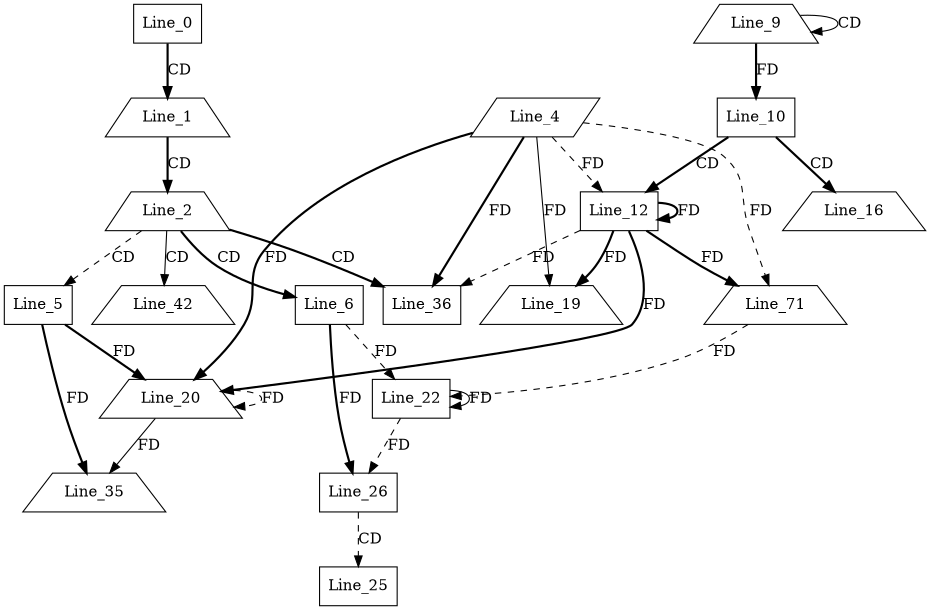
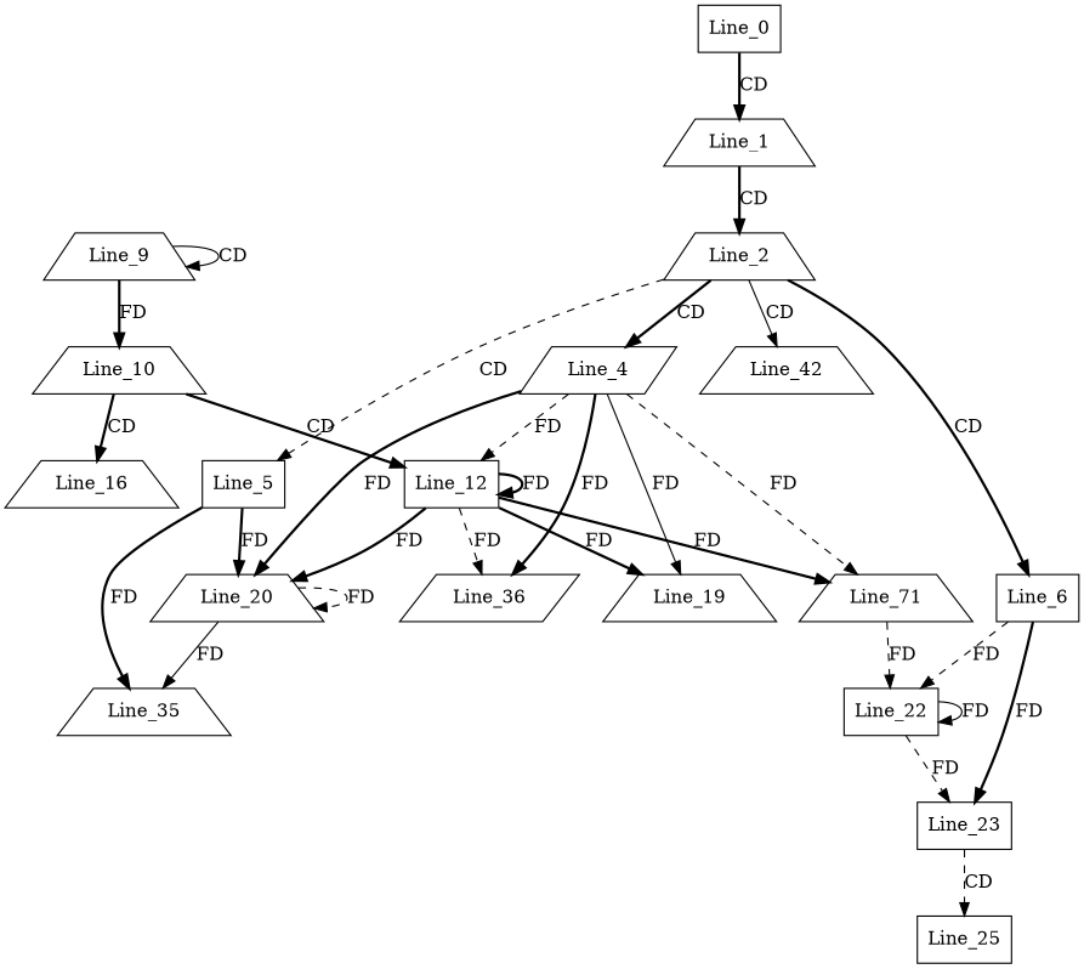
  digraph {
    node [shape=trapezium]
    edge [style=bold]
    Line_0 [shape=box]
    Line_1
    Line_2
    Line_4 [shape=parallelogram]
    Line_5 [shape=box]
    Line_6 [shape=box]
    Line_42
    Line_12 [shape=box]
    Line_19
    Line_20
    n11 [label=Line_71]
-   Line_36 [shape=box]
+   Line_36 [shape=parallelogram]
    Line_35
    Line_22 [shape=box]
-   Line_23 [shape=box label=Line_26]
+   Line_23 [shape=box]
    Line_25 [shape=box]
    Line_9
-   Line_10 [shape=box]
+   Line_10
    Line_16
    Line_0 -> Line_1 [label=CD]
    Line_1 -> Line_2 [label=CD]
-   Line_2 -> Line_36 [label=CD]
+   Line_2 -> Line_4 [label=CD]
    Line_2 -> Line_5 [label=CD style=dashed]
    Line_2 -> Line_6 [label=CD]
    Line_2 -> Line_42 [label=CD style=solid]
    Line_4 -> Line_12 [label=FD style=dashed]
    Line_4 -> Line_19 [label=FD style=solid]
    Line_4 -> Line_20 [label=FD]
    Line_4 -> n11 [label=FD style=dashed]
    Line_4 -> Line_36 [label=FD]
    Line_5 -> Line_20 [label=FD]
    Line_5 -> Line_35 [label=FD]
    Line_6 -> Line_22 [label=FD style=dashed]
    Line_6 -> Line_23 [label=FD]
    Line_12 -> Line_12 [label=FD]
    Line_12 -> Line_19 [label=FD]
    Line_12 -> Line_20 [label=FD]
    Line_12 -> n11 [label=FD]
    Line_12 -> Line_36 [label=FD style=dashed]
    Line_20 -> Line_20 [label=FD style=dashed]
    Line_20 -> Line_35 [label=FD style=solid]
    n11 -> Line_22 [label=FD style=dashed]
    Line_22 -> Line_22 [label=FD style=solid]
    Line_22 -> Line_23 [label=FD style=dashed]
    Line_23 -> Line_25 [label=CD style=dashed]
    Line_9 -> Line_9 [label=CD style=solid]
    Line_9 -> Line_10 [label=FD]
    Line_10 -> Line_12 [label=CD]
    Line_10 -> Line_16 [label=CD]
  }
